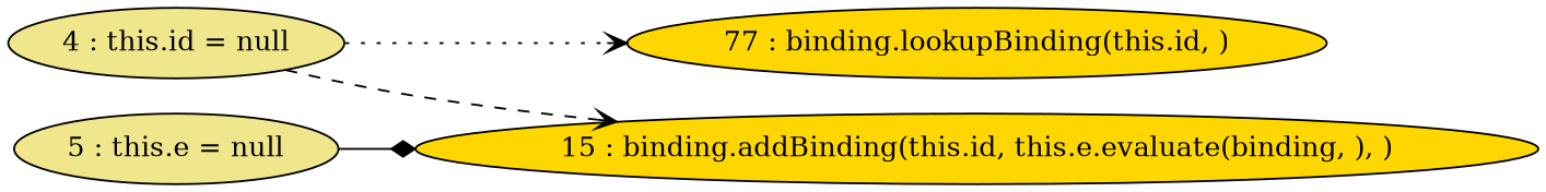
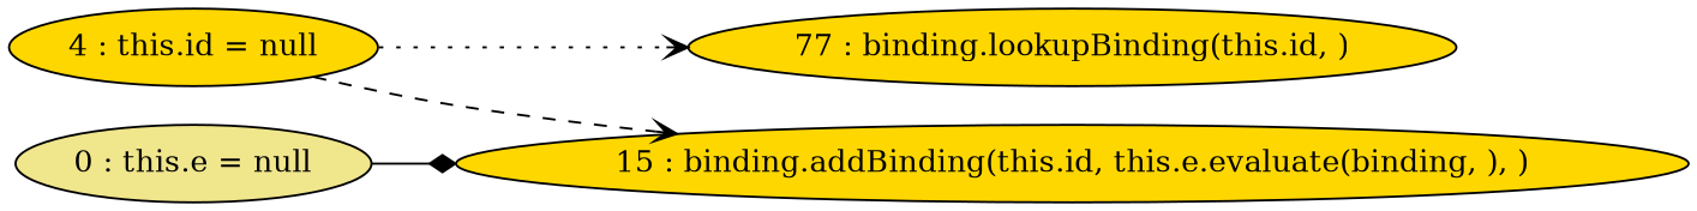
  digraph {
    rankdir=LR
    node [fillcolor=gold style=filled]
    edge [arrowhead=vee]
    n1 [label="77 : binding.lookupBinding(this.id, )"]
-   "4 : this.id = null" [fillcolor=khaki]
+   "4 : this.id = null"
    "15 : binding.addBinding(this.id, this.e.evaluate(binding, ), )"
-   "5 : this.e = null" [fillcolor=khaki]
+   "5 : this.e = null" [fillcolor=khaki label="0 : this.e = null"]
    "4 : this.id = null" -> n1 [style=dotted]
    "4 : this.id = null" -> "15 : binding.addBinding(this.id, this.e.evaluate(binding, ), )" [style=dashed]
    "5 : this.e = null" -> "15 : binding.addBinding(this.id, this.e.evaluate(binding, ), )" [arrowhead=diamond style=solid]
  }
